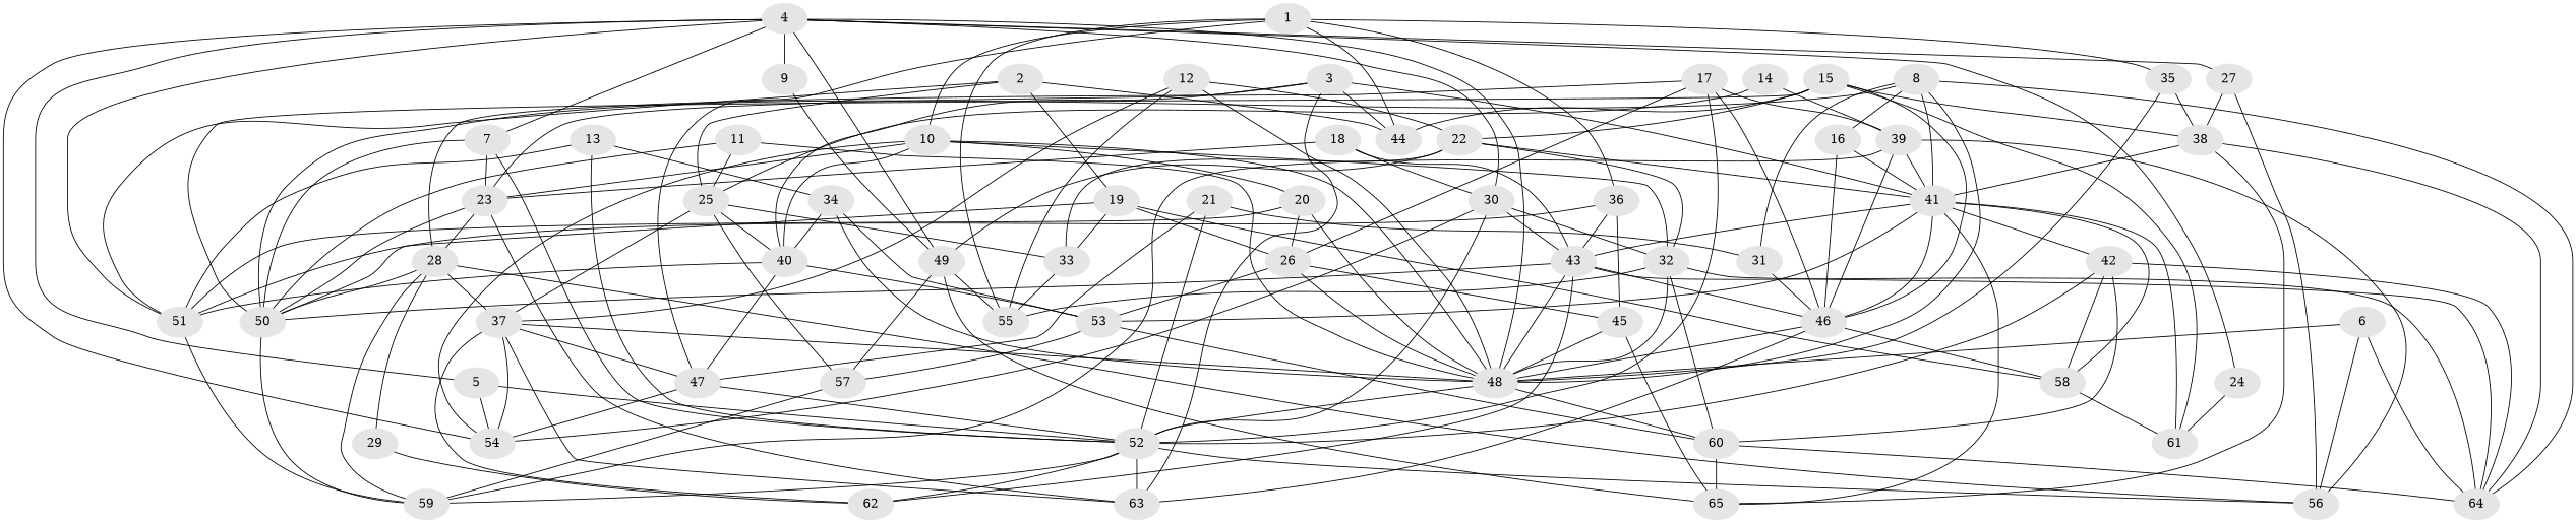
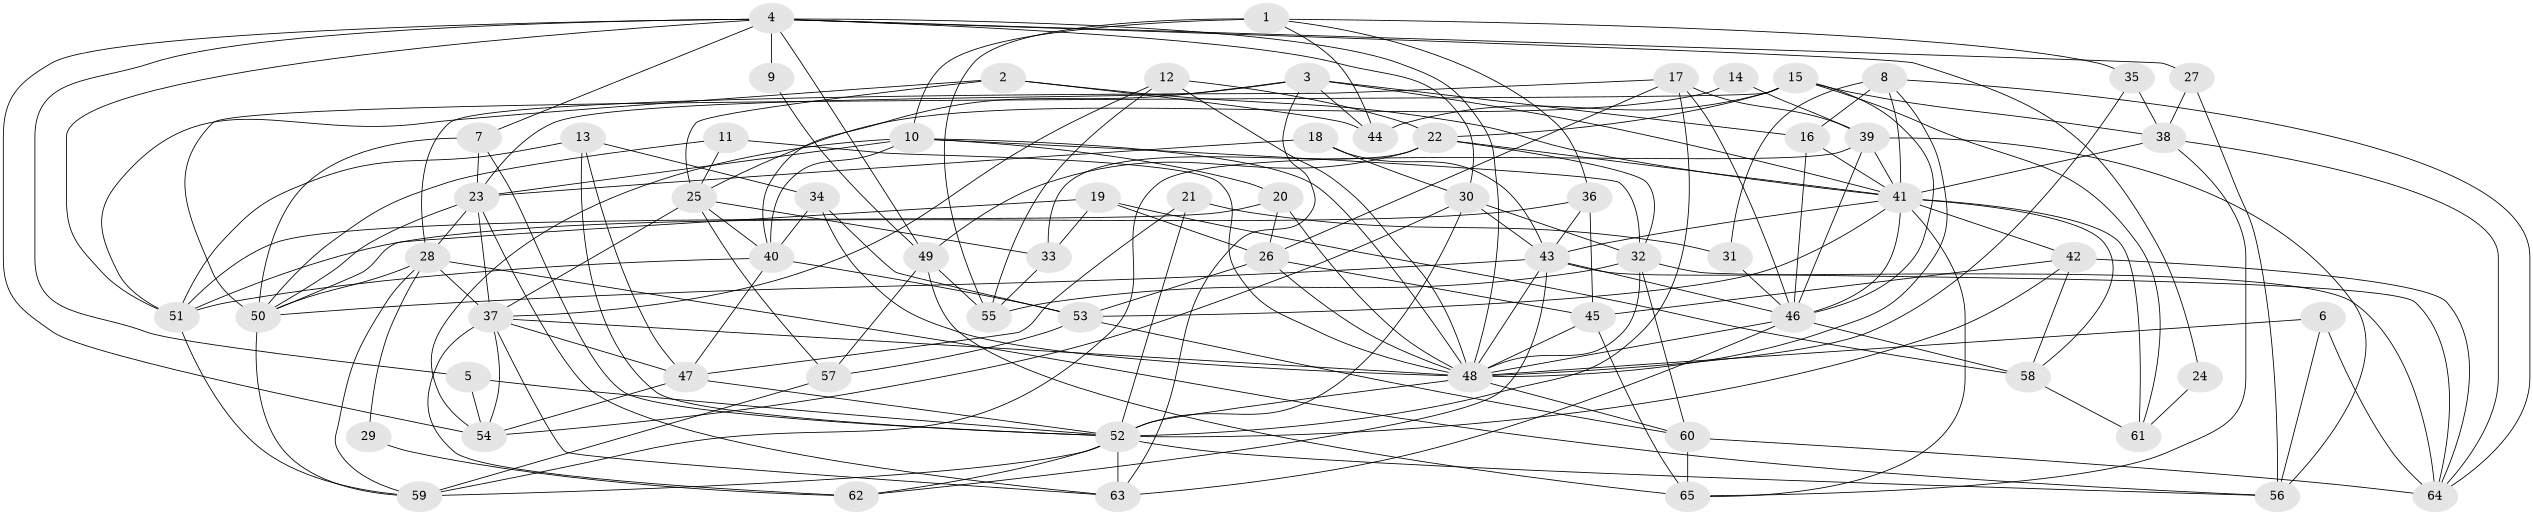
  graph {
    node [color=gray90 style=filled]
    edge [weight=1.0]
    1
    10
    35
    36
    44
    47
    55
    23
    40
    48
    54
    20
    32
    38
    51
    43
    45
    52
    2
    25
    41
    37
    33
    57
    61
    46
    58
    53
    65
    42
    59
    3
    16
    63
    50
    28
    4
    5
    7
    9
    24
    27
    30
    49
    56
    60
    62
    6
    64
    8
    31
    26
    11
    12
    22
    13
    34
    14
    39
    15
    17
    29
    18
    19
    21
    1 -- 10
    1 -- 35
    1 -- 36
    1 -- 44
-   1 -- 47
+   13 -- 47
    1 -- 55
    10 -- 23
    10 -- 40
    10 -- 48
    10 -- 54
    10 -- 20
    10 -- 32
    35 -- 48
    35 -- 38
    36 -- 51
    36 -- 43
    36 -- 45
    47 -- 54
    47 -- 52
+   23 -- 37
    23 -- 63
    23 -- 50
    23 -- 28
    40 -- 47
    40 -- 51
    40 -- 53
    48 -- 52
    48 -- 60
    20 -- 48
    20 -- 51
    20 -- 26
    32 -- 55
    32 -- 48
    32 -- 60
    32 -- 64
    38 -- 41 [weight=2.0]
    38 -- 65
    38 -- 64
    51 -- 59
    43 -- 48
    43 -- 46
    43 -- 50
    43 -- 62
    43 -- 64
    45 -- 48
    45 -- 65
    52 -- 59
    52 -- 63
    52 -- 56
    52 -- 62
    2 -- 44
    2 -- 51
    2 -- 25
-   2 -- 19
+   2 -- 41
    25 -- 40
    25 -- 37
    25 -- 33
    25 -- 57
    41 -- 43
    41 -- 61
    41 -- 46
    41 -- 58
    41 -- 53 [weight=2.0]
    41 -- 65
    41 -- 42
    37 -- 47
    37 -- 48
    37 -- 54
    37 -- 63
    37 -- 62
    33 -- 55
    57 -- 59
    46 -- 48
    46 -- 58
    46 -- 63
    58 -- 61
    53 -- 57
    53 -- 60
-   42 -- 60
+   42 -- 45
    42 -- 52
    42 -- 58
    42 -- 64
    3 -- 44
    3 -- 23
    3 -- 40
    3 -- 41
+   3 -- 16
    3 -- 63
    16 -- 41
    16 -- 46
    50 -- 59
    28 -- 37
    28 -- 59
    28 -- 50
    28 -- 56
    28 -- 29
    4 -- 48
    4 -- 54
    4 -- 51 [weight=2.0]
    4 -- 5
    4 -- 7
    4 -- 9 [weight=2.0]
    4 -- 24
    4 -- 27
    4 -- 30
    4 -- 49
    5 -- 54
    5 -- 52
    7 -- 23
    7 -- 52
    7 -- 50
    9 -- 49
    24 -- 61
    27 -- 38
    27 -- 56
    30 -- 54
    30 -- 32
    30 -- 43
    30 -- 52
    49 -- 55
    49 -- 57
    49 -- 65
    60 -- 65
    60 -- 64
    6 -- 48
    6 -- 56
    6 -- 64
    8 -- 48
    8 -- 41
    8 -- 16
-   8 -- 50
    8 -- 64
    8 -- 31
    31 -- 46
    26 -- 48
    26 -- 45
    26 -- 53
    11 -- 48
    11 -- 25
    11 -- 50
    12 -- 55
    12 -- 48
    12 -- 37
    12 -- 22
    22 -- 32
    22 -- 41
    22 -- 33
    22 -- 49
    13 -- 51
    13 -- 52
    13 -- 34
    34 -- 40
    34 -- 48
    34 -- 53
    14 -- 25
    14 -- 39
    39 -- 41
    39 -- 46
    39 -- 59
    39 -- 56
    15 -- 44 [weight=2.0]
    15 -- 38
    15 -- 61
    15 -- 46
    15 -- 50
    15 -- 22
    17 -- 52
    17 -- 46
    17 -- 28
    17 -- 26
    17 -- 39
    29 -- 62
    18 -- 23
    18 -- 43
    18 -- 30
    19 -- 33
    19 -- 58
    19 -- 50
    19 -- 26
    21 -- 47
    21 -- 52
    21 -- 31
  }
